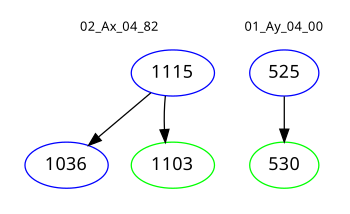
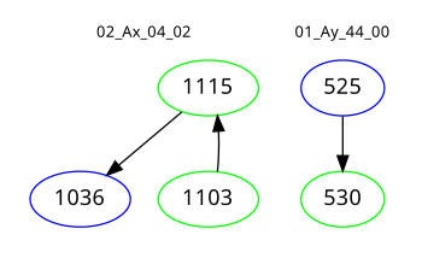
  digraph {
    fontname="Noto Sans"
    node [color=blue fontname="Noto Sans"]
    edge [color=black fontname="Noto Sans"]
-   n1 [label=1115]
+   n1 [color=green label=1115]
    n2 [label=1036]
    n3 [color=green label=1103]
    n4 [label=525]
    n5 [color=green label=530]
    subgraph cluster_1 {
      color=white
      fontsize=10
-     label="02_Ax_04_82"
+     label="02_Ax_04_02"
      n1
      n2
      n3
    }
    subgraph cluster_2 {
      color=white
      fontsize=10
-     label="01_Ay_04_00"
+     label="01_Ay_44_00"
      n4
      n5
    }
    n1 -> n2
-   n1 -> n3
+   n3 -> n1
    n4 -> n5
  }
